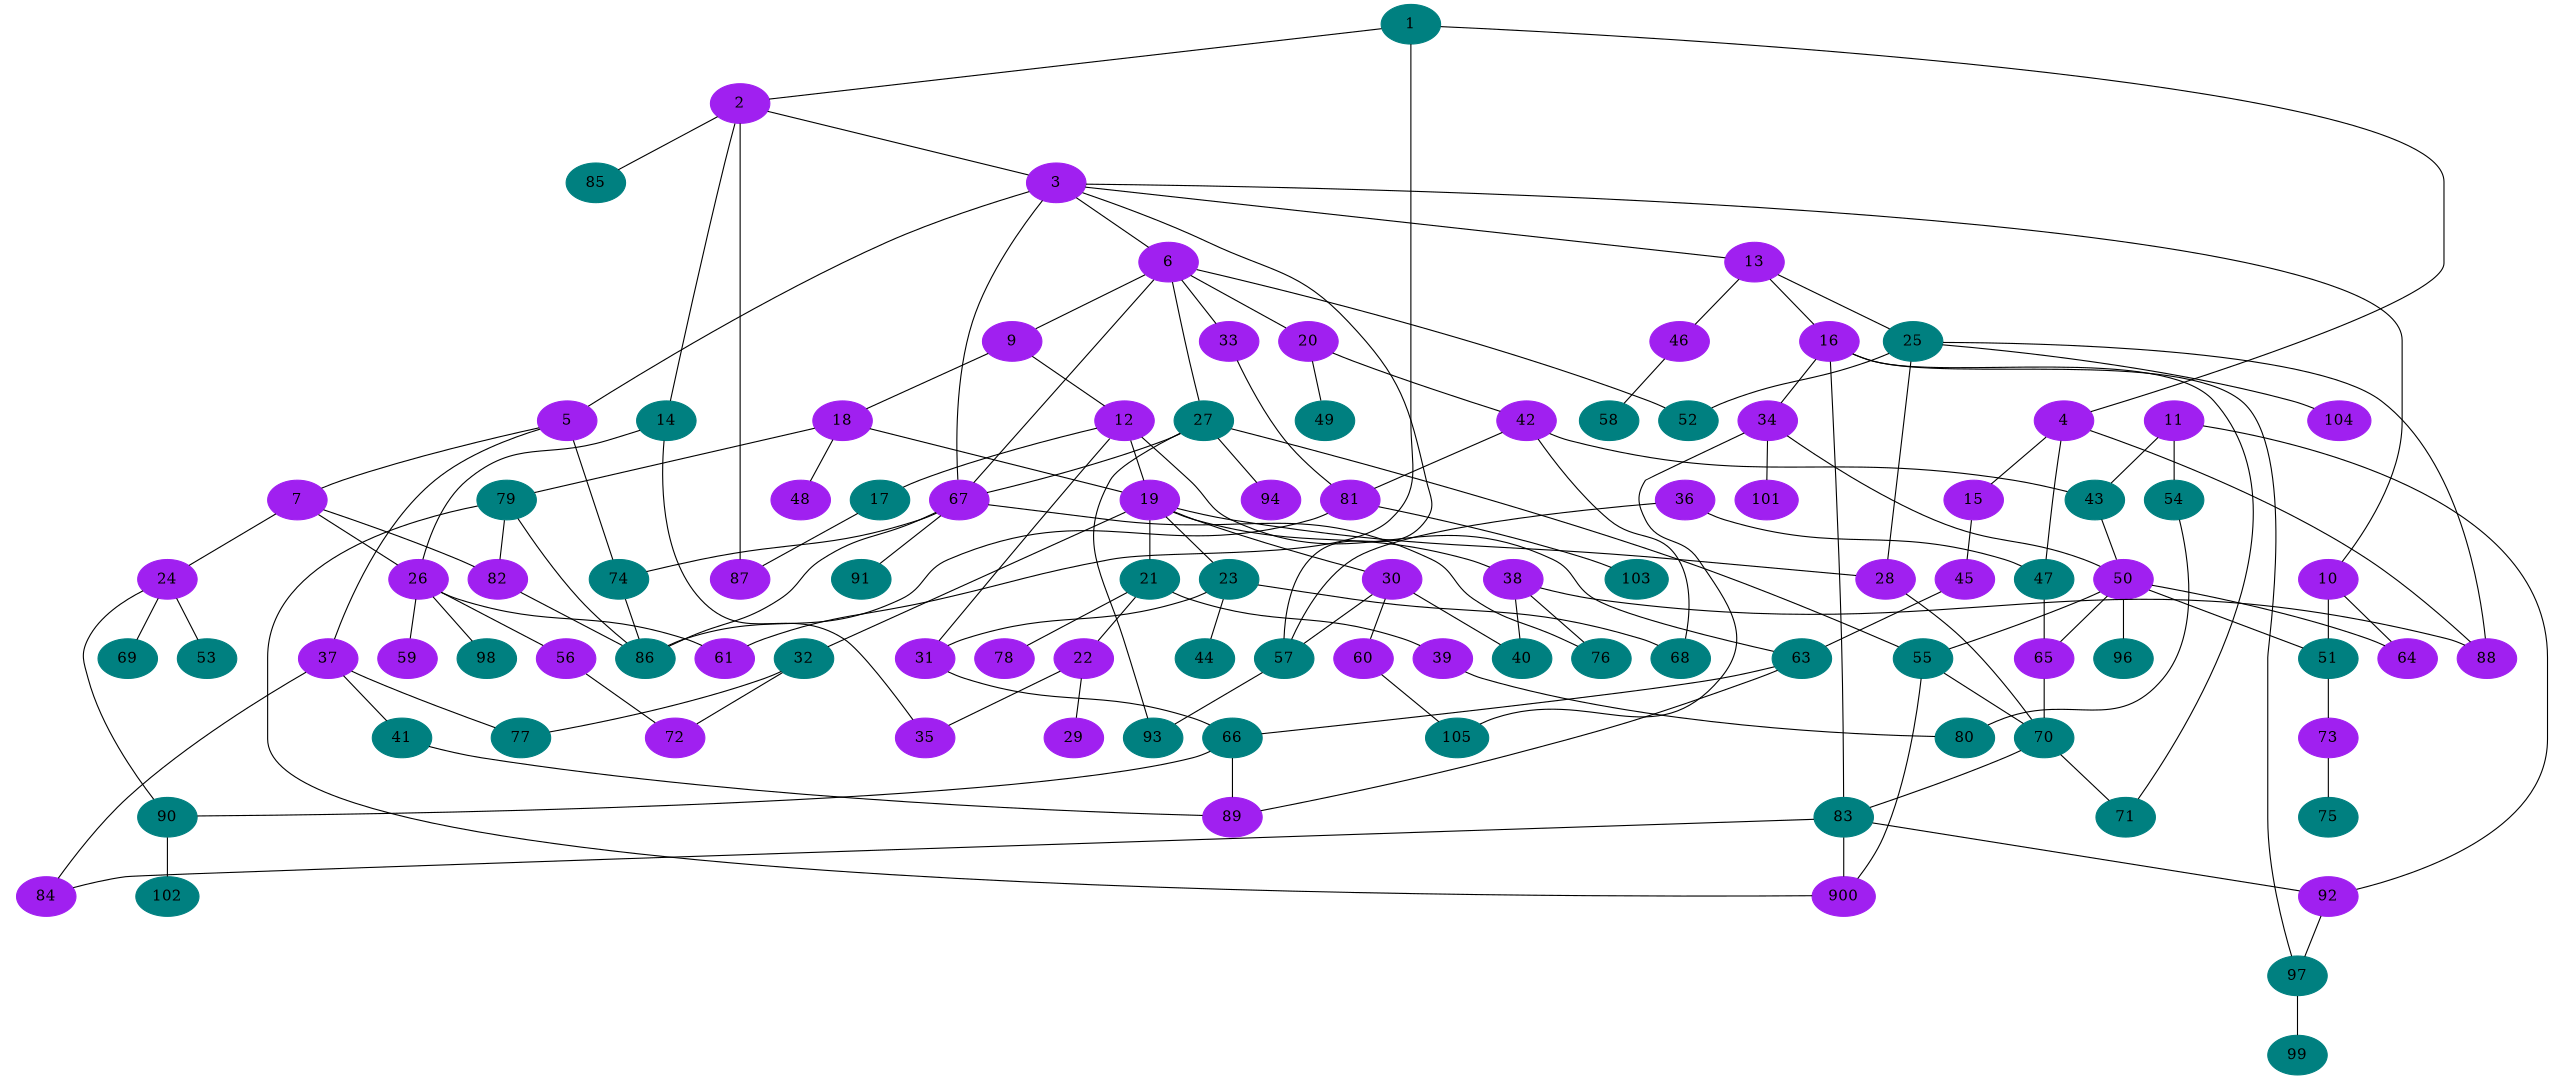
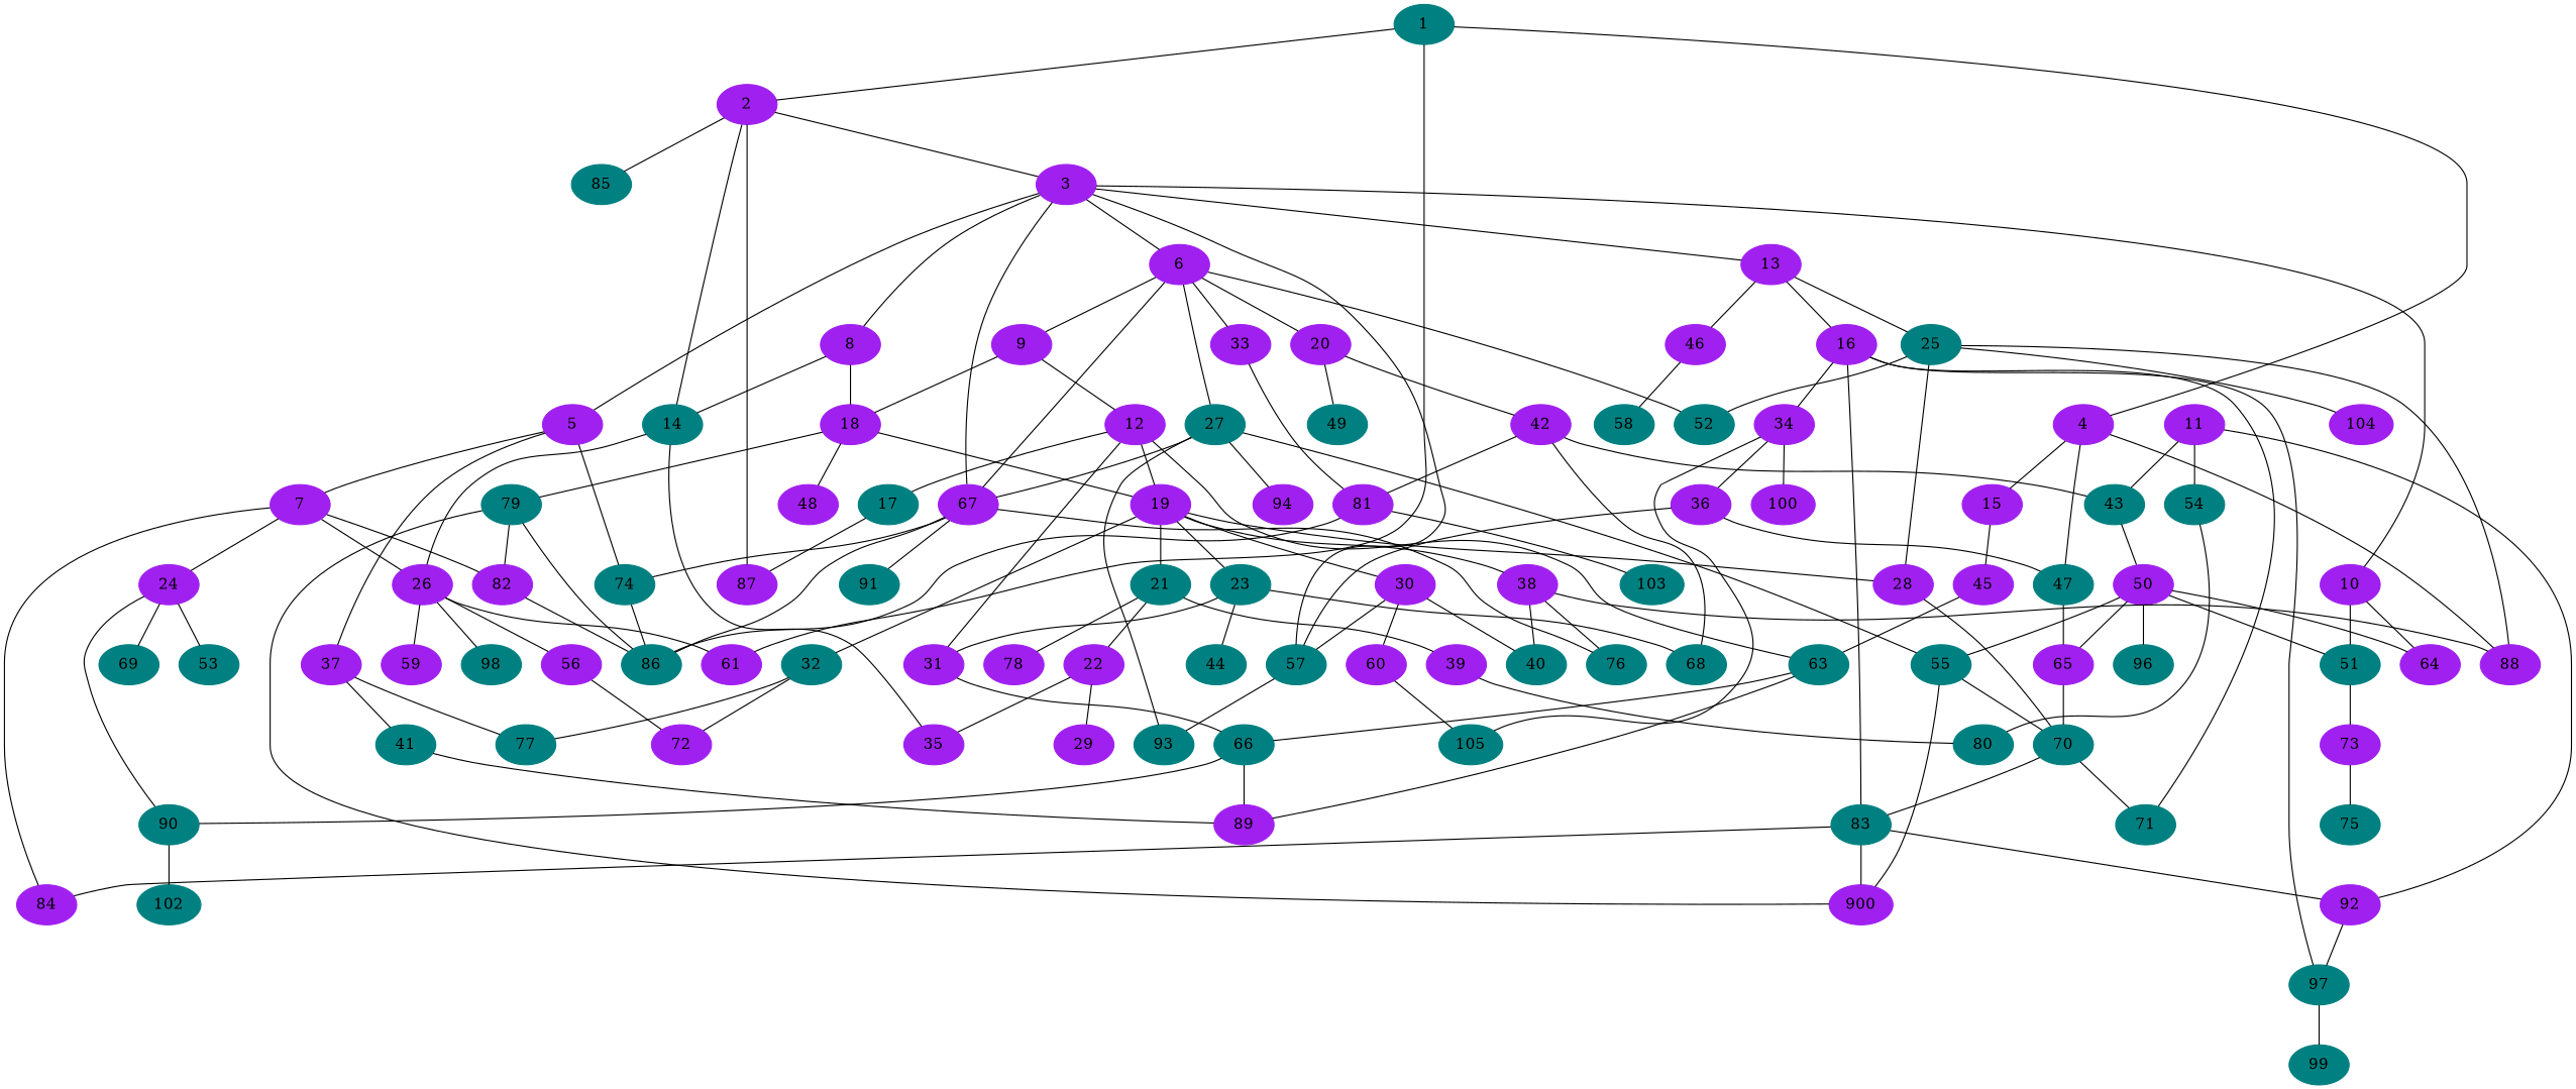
  graph {
    node [color=purple style=filled]
    1 [color=teal]
    2
    4
    61
    3
    14 [color=teal]
    85 [color=teal]
    87
    15
    47 [color=teal]
    88
    5
    6
+   8
    10
    13
    57 [color=teal]
    67
    17 [color=teal]
    12
    19
    31
    63 [color=teal]
    26
    35
    7
    37
    74 [color=teal]
    9
    20
    27 [color=teal]
    33
    52 [color=teal]
    18
    51 [color=teal]
    64
    16
    25 [color=teal]
    46
    93 [color=teal]
    76 [color=teal]
    86 [color=teal]
    91 [color=teal]
    45
    65
    24
    82
    84
    77 [color=teal]
    41 [color=teal]
    42
    49 [color=teal]
    55 [color=teal]
    94
    81
    53 [color=teal]
    69 [color=teal]
    90 [color=teal]
    56
    59
    98 [color=teal]
    48
    79 [color=teal]
    43 [color=teal]
    11
    54 [color=teal]
    92
    73
    50
    80 [color=teal]
    97 [color=teal]
    21 [color=teal]
    23 [color=teal]
    28
    30
    32 [color=teal]
    38
    66 [color=teal]
    89
    34
    71 [color=teal]
    83 [color=teal]
    104
    58 [color=teal]
    36
-   101
+   101 [label=100]
    105 [color=teal]
    n88 [label=900]
    99 [color=teal]
    22
    39
    78
    44 [color=teal]
    68 [color=teal]
    70 [color=teal]
    40 [color=teal]
    60
    72
    29
    102 [color=teal]
    103 [color=teal]
    96 [color=teal]
    75 [color=teal]
    1 -- 2
    1 -- 4
    1 -- 61
    2 -- 3
    2 -- 14
    2 -- 85
    2 -- 87
    4 -- 15
    4 -- 47
    4 -- 88
    3 -- 5
    3 -- 6
+   3 -- 8
    3 -- 10
    3 -- 13
    3 -- 57
    3 -- 67
    14 -- 26
    14 -- 35
    15 -- 45
    47 -- 65
    5 -- 7
    5 -- 37
    5 -- 74
    6 -- 67
    6 -- 9
    6 -- 20
    6 -- 27
    6 -- 33
    6 -- 52
+   8 -- 14
+   8 -- 18
    10 -- 51
    10 -- 64
    13 -- 16
    13 -- 25
    13 -- 46
    57 -- 93
    67 -- 74
    67 -- 76
    67 -- 86
    67 -- 91
    17 -- 87
    12 -- 17
    12 -- 19
    12 -- 31
    12 -- 63
    19 -- 21
    19 -- 23
    19 -- 28
    19 -- 30
    19 -- 32
    19 -- 38
    31 -- 66
    63 -- 66
    63 -- 89
    26 -- 61
    26 -- 56
    26 -- 59
    26 -- 98
    7 -- 26
    7 -- 24
    7 -- 82
-   37 -- 84
+   7 -- 84
    37 -- 77
    37 -- 41
    74 -- 86
    9 -- 12
    9 -- 18
    20 -- 42
    20 -- 49
    27 -- 67
    27 -- 93
    27 -- 55
    27 -- 94
    33 -- 81
    18 -- 19
    18 -- 48
    18 -- 79
    51 -- 73
    16 -- 97
    16 -- 34
    16 -- 71
    16 -- 83
    25 -- 88
    25 -- 52
    25 -- 28
    25 -- 104
    46 -- 58
    45 -- 63
    65 -- 70
    24 -- 53
    24 -- 69
    24 -- 90
    82 -- 86
    41 -- 89
    42 -- 81
    42 -- 43
    42 -- 68
    55 -- n88
    55 -- 70
    81 -- 86
    81 -- 103
    90 -- 102
    56 -- 72
    79 -- 86
    79 -- 82
    79 -- n88
    43 -- 50
    11 -- 43
    11 -- 54
    11 -- 92
    54 -- 80
    92 -- 97
    73 -- 75
    50 -- 51
    50 -- 64
    50 -- 65
    50 -- 55
    50 -- 96
    97 -- 99
    21 -- 22
    21 -- 39
    21 -- 78
    23 -- 31
    23 -- 44
    23 -- 68
    28 -- 70
    30 -- 57
    30 -- 40
    30 -- 60
    32 -- 77
    32 -- 72
    38 -- 88
    38 -- 76
    38 -- 40
    66 -- 90
    66 -- 89
-   34 -- 50
+   34 -- 36
    34 -- 101
    34 -- 105
    83 -- 84
    83 -- 92
    83 -- n88
    36 -- 47
    36 -- 57
    22 -- 35
    22 -- 29
    39 -- 80
    70 -- 71
    70 -- 83
    60 -- 105
  }
